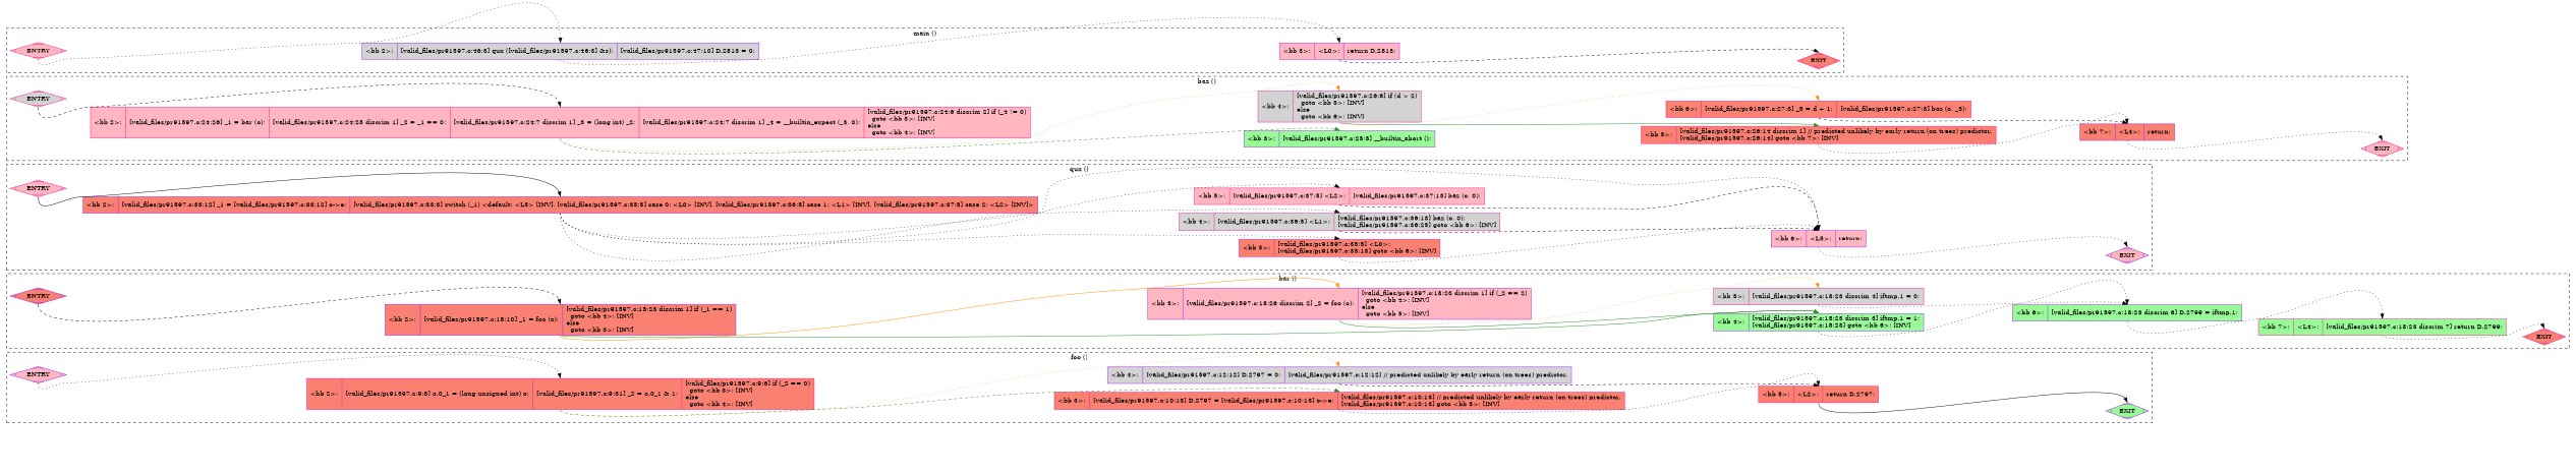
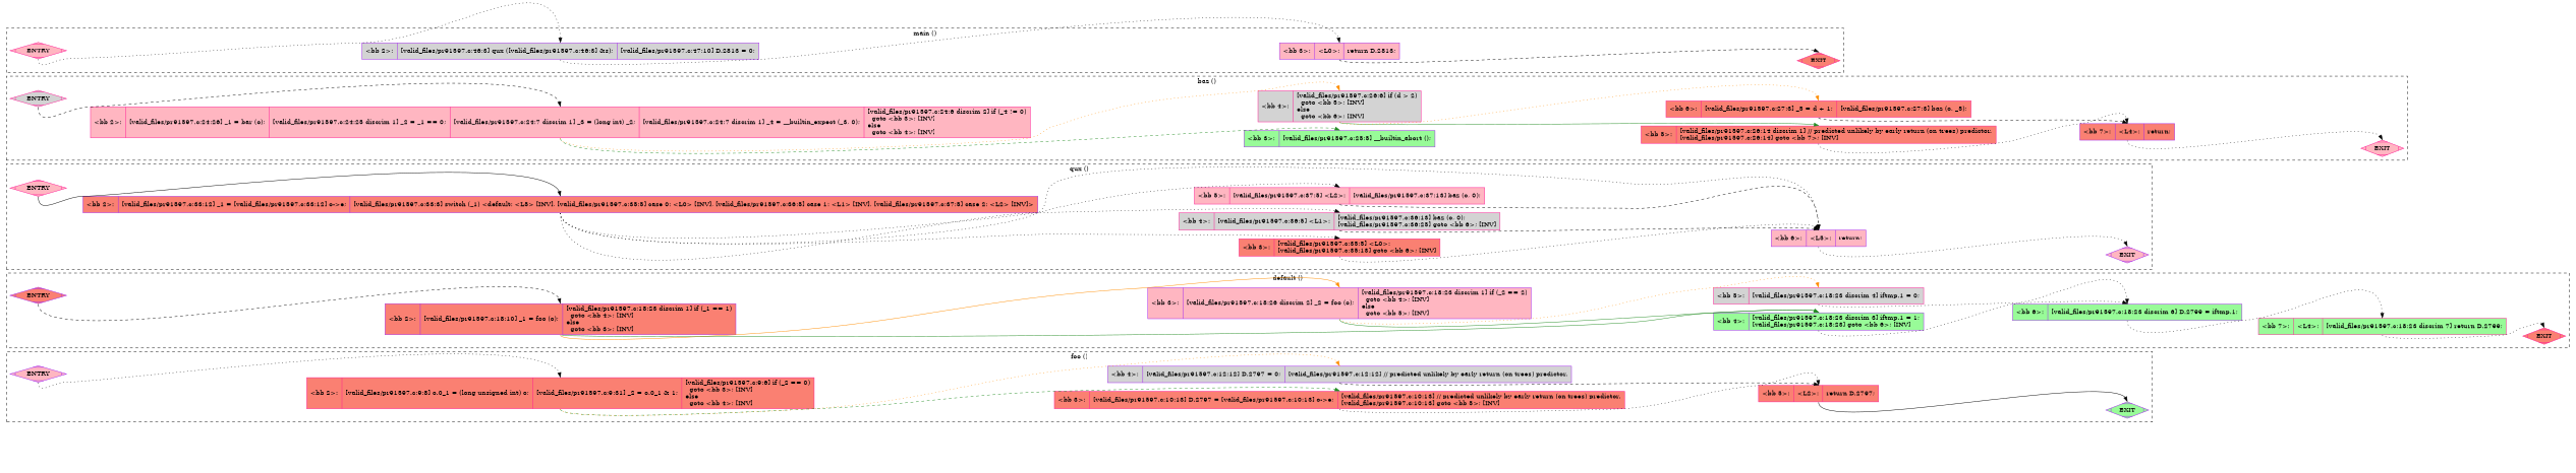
  digraph {
    rankdir=LR
    node [fillcolor=salmon shape=record style=filled color=deeppink]
    edge [constraint=true headport=n style=dotted tailport=s color=black weight=10]
    n1 [fillcolor=lightpink label=ENTRY shape=Mdiamond color=purple]
    n2 [fillcolor=palegreen label=EXIT shape=Mdiamond color=purple]
    n3 [label="{\<bb\ 2\>:\l|[valid_files/pr91597.c:9:8]\ o.0_1\ =\ (long\ unsigned\ int)\ o;\l|[valid_files/pr91597.c:9:31]\ _2\ =\ o.0_1\ &\ 1;\l|[valid_files/pr91597.c:9:6]\ if\ (_2\ ==\ 0)\l\ \ goto\ \<bb\ 3\>;\ [INV]\lelse\l\ \ goto\ \<bb\ 4\>;\ [INV]\l}"]
    n4 [label="{\<bb\ 3\>:\l|[valid_files/pr91597.c:10:13]\ D.2797\ =\ [valid_files/pr91597.c:10:13]\ o-\>e;\l|[valid_files/pr91597.c:10:13]\ //\ predicted\ unlikely\ by\ early\ return\ (on\ trees)\ predictor.\l[valid_files/pr91597.c:10:13]\ goto\ \<bb\ 5\>;\ [INV]\l}"]
    n5 [fillcolor=lightgrey label="{\<bb\ 4\>:\l|[valid_files/pr91597.c:12:12]\ D.2797\ =\ 0;\l|[valid_files/pr91597.c:12:12]\ //\ predicted\ unlikely\ by\ early\ return\ (on\ trees)\ predictor.\l}" color=purple]
    n6 [label="{\<bb\ 5\>:\l|\<L2\>:\l|return\ D.2797;\l}"]
    n7 [label=ENTRY shape=Mdiamond color=purple]
    n8 [label=EXIT shape=Mdiamond]
    n9 [label="{\<bb\ 2\>:\l|[valid_files/pr91597.c:18:10]\ _1\ =\ foo\ (o);\l|[valid_files/pr91597.c:18:23\ discrim\ 1]\ if\ (_1\ ==\ 1)\l\ \ goto\ \<bb\ 4\>;\ [INV]\lelse\l\ \ goto\ \<bb\ 3\>;\ [INV]\l}" color=purple]
    n10 [fillcolor=lightpink label="{\<bb\ 3\>:\l|[valid_files/pr91597.c:18:26\ discrim\ 2]\ _2\ =\ foo\ (o);\l|[valid_files/pr91597.c:18:23\ discrim\ 1]\ if\ (_2\ ==\ 2)\l\ \ goto\ \<bb\ 4\>;\ [INV]\lelse\l\ \ goto\ \<bb\ 5\>;\ [INV]\l}" color=purple]
    n11 [fillcolor=palegreen label="{\<bb\ 4\>:\l|[valid_files/pr91597.c:18:23\ discrim\ 3]\ iftmp.1\ =\ 1;\l[valid_files/pr91597.c:18:23]\ goto\ \<bb\ 6\>;\ [INV]\l}" color=purple]
    n12 [fillcolor=lightgrey label="{\<bb\ 5\>:\l|[valid_files/pr91597.c:18:23\ discrim\ 4]\ iftmp.1\ =\ 0;\l}"]
    n13 [fillcolor=palegreen label="{\<bb\ 6\>:\l|[valid_files/pr91597.c:18:23\ discrim\ 6]\ D.2799\ =\ iftmp.1;\l}" color=purple]
    n14 [fillcolor=palegreen label="{\<bb\ 7\>:\l|\<L4\>:\l|[valid_files/pr91597.c:18:23\ discrim\ 7]\ return\ D.2799;\l}"]
    n15 [fillcolor=lightpink label=ENTRY shape=Mdiamond]
    n16 [fillcolor=lightpink label=EXIT shape=Mdiamond color=purple]
    n17 [label="{\<bb\ 2\>:\l|[valid_files/pr91597.c:33:12]\ _1\ =\ [valid_files/pr91597.c:33:12]\ o-\>e;\l|[valid_files/pr91597.c:33:3]\ switch\ (_1)\ \<default:\ \<L5\>\ [INV],\ [valid_files/pr91597.c:35:5]\ case\ 0:\ \<L0\>\ [INV],\ [valid_files/pr91597.c:36:5]\ case\ 1:\ \<L1\>\ [INV],\ [valid_files/pr91597.c:37:5]\ case\ 2:\ \<L2\>\ [INV]\>\l}" color=purple]
    n18 [label="{\<bb\ 3\>:\l|[valid_files/pr91597.c:35:5]\ \<L0\>:\l[valid_files/pr91597.c:35:13]\ goto\ \<bb\ 6\>;\ [INV]\l}"]
    n19 [fillcolor=lightgrey label="{\<bb\ 4\>:\l|[valid_files/pr91597.c:36:5]\ \<L1\>:\l|[valid_files/pr91597.c:36:13]\ baz\ (o,\ 0);\l[valid_files/pr91597.c:36:25]\ goto\ \<bb\ 6\>;\ [INV]\l}"]
    n20 [fillcolor=lightpink label="{\<bb\ 5\>:\l|[valid_files/pr91597.c:37:5]\ \<L2\>:\l|[valid_files/pr91597.c:37:13]\ baz\ (o,\ 0);\l}"]
    n21 [fillcolor=lightpink label="{\<bb\ 6\>:\l|\<L5\>:\l|return;\l}" color=purple]
    n22 [fillcolor=lightgrey label=ENTRY shape=Mdiamond]
    n23 [fillcolor=lightpink label=EXIT shape=Mdiamond]
    n24 [fillcolor=lightpink label="{\<bb\ 2\>:\l|[valid_files/pr91597.c:24:26]\ _1\ =\ bar\ (o);\l|[valid_files/pr91597.c:24:25\ discrim\ 1]\ _2\ =\ _1\ ==\ 0;\l|[valid_files/pr91597.c:24:7\ discrim\ 1]\ _3\ =\ (long\ int)\ _2;\l|[valid_files/pr91597.c:24:7\ discrim\ 1]\ _4\ =\ __builtin_expect\ (_3,\ 0);\l|[valid_files/pr91597.c:24:6\ discrim\ 2]\ if\ (_4\ !=\ 0)\l\ \ goto\ \<bb\ 3\>;\ [INV]\lelse\l\ \ goto\ \<bb\ 4\>;\ [INV]\l}"]
    n25 [fillcolor=palegreen label="{\<bb\ 3\>:\l|[valid_files/pr91597.c:25:5]\ __builtin_abort\ ();\l}" color=purple]
    n26 [fillcolor=lightgrey label="{\<bb\ 4\>:\l|[valid_files/pr91597.c:26:6]\ if\ (d\ \>\ 2)\l\ \ goto\ \<bb\ 5\>;\ [INV]\lelse\l\ \ goto\ \<bb\ 6\>;\ [INV]\l}"]
    n27 [label="{\<bb\ 5\>:\l|[valid_files/pr91597.c:26:14\ discrim\ 1]\ //\ predicted\ unlikely\ by\ early\ return\ (on\ trees)\ predictor.\l[valid_files/pr91597.c:26:14]\ goto\ \<bb\ 7\>;\ [INV]\l}"]
    n28 [label="{\<bb\ 6\>:\l|[valid_files/pr91597.c:27:3]\ _5\ =\ d\ +\ 1;\l|[valid_files/pr91597.c:27:3]\ baz\ (o,\ _5);\l}"]
    n29 [label="{\<bb\ 7\>:\l|\<L4\>:\l|return;\l}" color=purple]
    n30 [fillcolor=lightpink label=ENTRY shape=Mdiamond]
    n31 [label=EXIT shape=Mdiamond]
    n32 [fillcolor=lightgrey label="{\<bb\ 2\>:\l|[valid_files/pr91597.c:46:3]\ qux\ ([valid_files/pr91597.c:46:3]\ &s);\l|[valid_files/pr91597.c:47:10]\ D.2813\ =\ 0;\l}" color=purple]
    n33 [fillcolor=lightpink label="{\<bb\ 3\>:\l|\<L0\>:\l|return\ D.2813;\l}" color=purple]
    subgraph cluster_1 {
      color=black
      label="foo ()"
      style=dashed
      n1
      n2
      n3
      n4
      n5
      n6
    }
    subgraph cluster_2 {
      color=black
-     label="bar ()"
+     label="default ()"
      style=dashed
      n7
      n8
      n9
      n10
      n11
      n12
      n13
      n14
    }
    subgraph cluster_3 {
      color=black
      label="qux ()"
      style=dashed
      n15
      n16
      n17
      n18
      n19
      n20
      n21
    }
    subgraph cluster_4 {
      color=black
      label="baz ()"
      style=dashed
      n22
      n23
      n24
      n25
      n26
      n27
      n28
      n29
    }
    subgraph cluster_5 {
      color=black
      label="main ()"
      style=dashed
      n30
      n31
      n32
      n33
    }
    n1 -> n2 [style=invis color="" weight=""]
    n1 -> n3 [weight=100]
    n3 -> n4 [color=forestgreen style=dashed]
    n3 -> n5 [color=darkorange]
    n4 -> n6 [weight=100]
    n5 -> n6 [style=dashed weight=100]
    n6 -> n2 [style=solid]
    n7 -> n8 [style=invis color="" weight=""]
    n7 -> n9 [style=dashed weight=100]
    n9 -> n10 [color=darkorange style=solid]
    n9 -> n11 [color=forestgreen style=solid]
    n10 -> n11 [color=forestgreen style=solid]
    n10 -> n12 [color=darkorange]
    n11 -> n13 [weight=100]
    n12 -> n13 [weight=100]
    n13 -> n14 [weight=100]
    n14 -> n8
    n15 -> n16 [style=invis color="" weight=""]
    n15 -> n17 [style=solid weight=100]
    n17 -> n18
    n17 -> n19
    n17 -> n20
    n17 -> n21
    n18 -> n21 [weight=100]
    n19 -> n21 [style=dashed weight=100]
    n20 -> n21 [style=dashed weight=100]
    n21 -> n16
    n22 -> n23 [style=invis color="" weight=""]
    n22 -> n24 [style=dashed weight=100]
    n24 -> n25 [color=forestgreen style=dashed]
    n24 -> n26 [color=darkorange]
    n26 -> n27 [color=forestgreen style=solid]
    n26 -> n28 [color=darkorange]
    n27 -> n29 [weight=100]
    n28 -> n29 [style=dashed weight=100]
    n29 -> n23
    n30 -> n31 [style=invis color="" weight=""]
    n30 -> n32 [weight=100]
    n32 -> n33 [weight=100]
    n33 -> n31 [style=dashed]
  }
